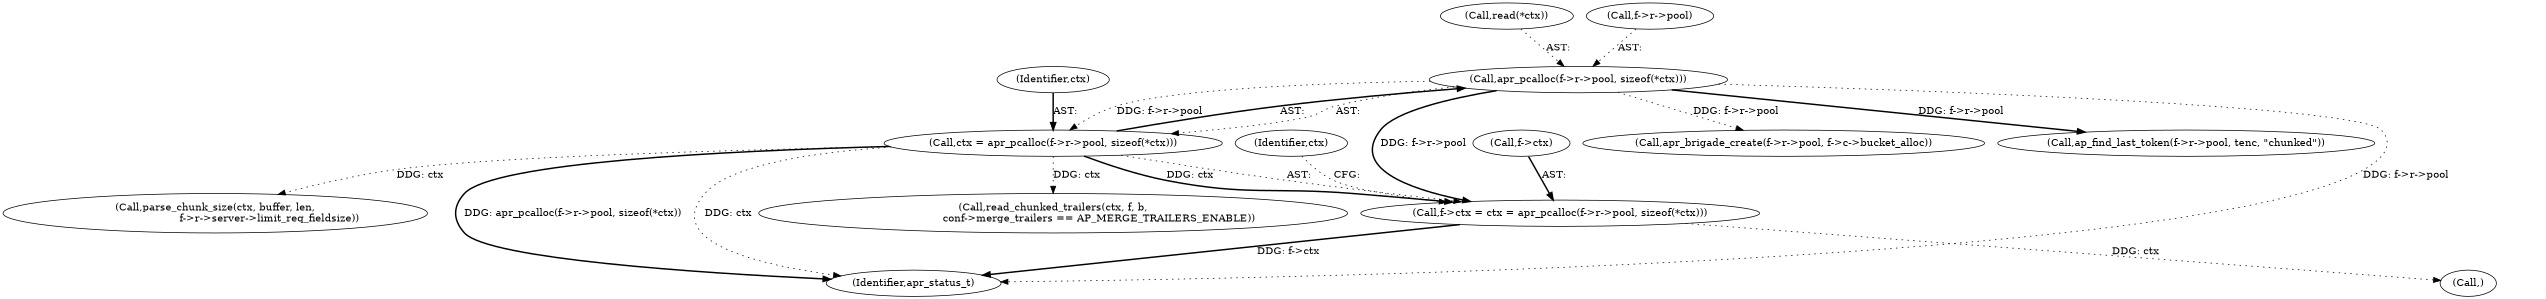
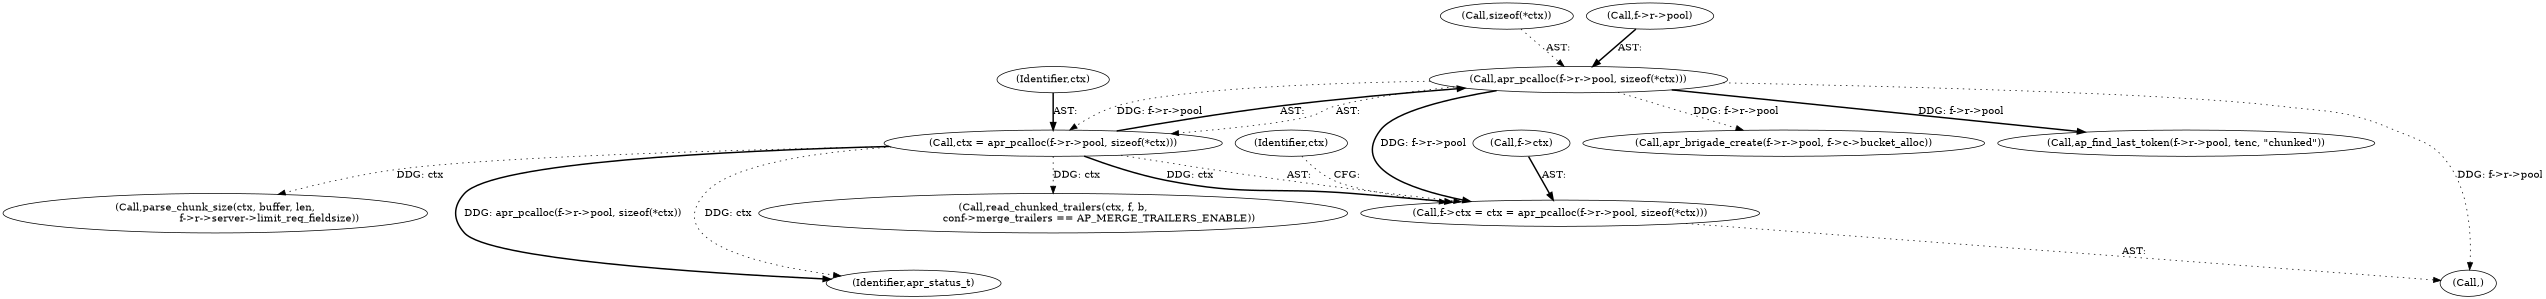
  digraph {
    edge [style=dotted]
    n1 [label="(Call,f->ctx = ctx = apr_pcalloc(f->r->pool, sizeof(*ctx)))"]
    n2 [label="(Call,)"]
    n3 [label="(Identifier,apr_status_t)"]
    n4 [label="(Call,ctx = apr_pcalloc(f->r->pool, sizeof(*ctx)))"]
    n5 [label="(Call,apr_pcalloc(f->r->pool, sizeof(*ctx)))"]
    n6 [label="(Call,read_chunked_trailers(ctx, f, b,\n                            conf->merge_trailers == AP_MERGE_TRAILERS_ENABLE))"]
    n7 [label="(Call,parse_chunk_size(ctx, buffer, len,\n                                 f->r->server->limit_req_fieldsize))"]
    n8 [label="(Call,apr_brigade_create(f->r->pool, f->c->bucket_alloc))"]
    n9 [label="(Call,ap_find_last_token(f->r->pool, tenc, \"chunked\"))"]
-   n10 [label="(Call,read(*ctx))"]
+   n10 [label="(Call,sizeof(*ctx))"]
    n11 [label="(Call,f->ctx)"]
    n12 [label="(Identifier,ctx)"]
    n13 [label="(Call,f->r->pool)"]
    n14 [label="(Identifier,ctx)"]
-   n1 -> n2 [label="DDG: ctx"]
-   n1 -> n3 [label="DDG: f->ctx" style=bold]
+   n1 -> n2 [label="AST: "]
    n4 -> n1 [label="AST: "]
    n4 -> n1 [label="DDG: ctx" style=bold]
    n4 -> n3 [label="DDG: apr_pcalloc(f->r->pool, sizeof(*ctx))" style=bold]
    n4 -> n3 [label="DDG: ctx"]
    n4 -> n5 [label="AST: " style=bold]
    n4 -> n6 [label="DDG: ctx"]
    n4 -> n7 [label="DDG: ctx"]
    n5 -> n1 [label="DDG: f->r->pool" style=bold]
-   n5 -> n3 [label="DDG: f->r->pool"]
+   n5 -> n2 [label="DDG: f->r->pool"]
    n5 -> n4 [label="AST: "]
    n5 -> n4 [label="DDG: f->r->pool"]
    n5 -> n8 [label="DDG: f->r->pool"]
    n5 -> n9 [label="DDG: f->r->pool" style=bold]
    n10 -> n5 [label="AST: "]
    n11 -> n1 [label="AST: " style=bold]
    n12 -> n4 [label="AST: " style=bold]
-   n13 -> n5 [label="AST: "]
+   n13 -> n5 [label="AST: " style=bold]
    n14 -> n1 [label="CFG: "]
  }
